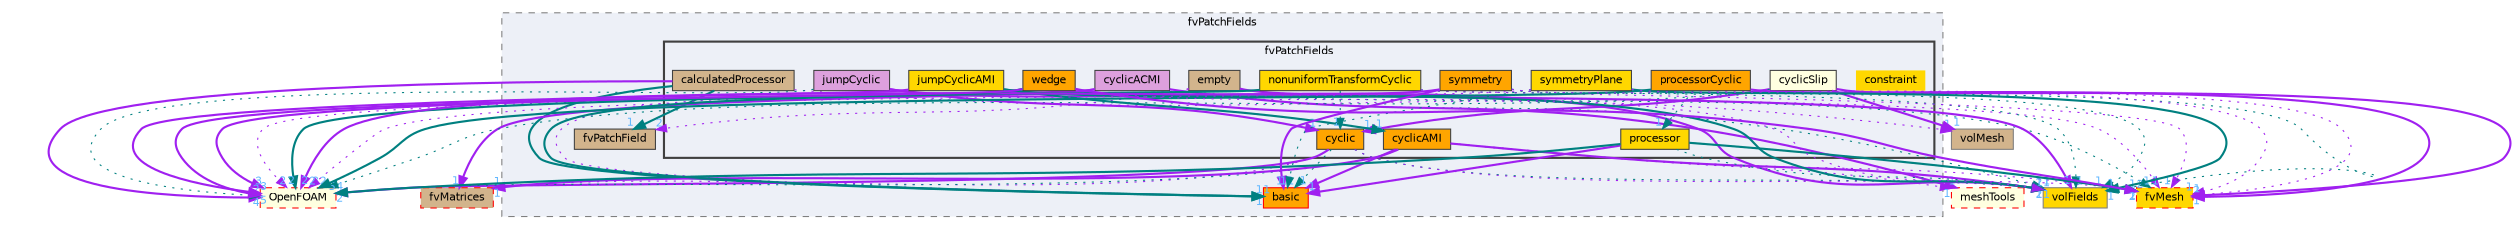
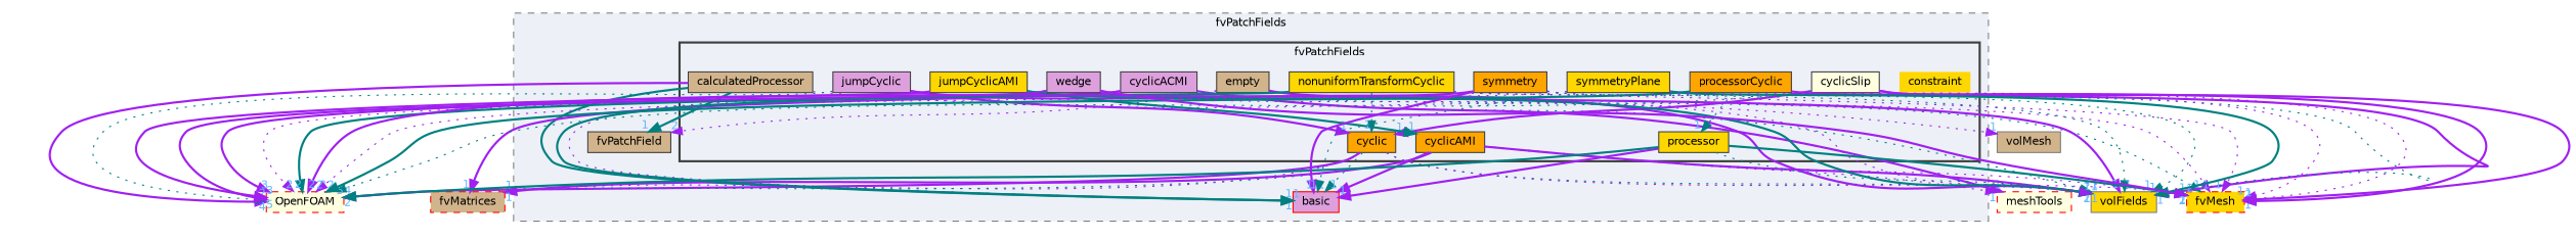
  digraph {
    compound=true
    node [fillcolor=gold fontname=Helvetica fontsize=10 shape=box style=filled color=grey25]
    edge [color=purple fontcolor=steelblue1 fontname=Helvetica fontsize=10 headlabel=1 labeldistance=1.5 labelfontname=Helvetica labelfontsize=10 style=bold]
    n1 [height=0.2 label=constraint shape=plaintext width=0.4 color=""]
    n2 [fillcolor=tan height=0.2 label=calculatedProcessor width=0.4]
    n3 [fillcolor=orange height=0.2 label=cyclic width=0.4]
    n4 [fillcolor=plum height=0.2 label=cyclicACMI width=0.4]
    n5 [fillcolor=orange height=0.2 label=cyclicAMI width=0.4]
    n6 [fillcolor=lightyellow height=0.2 label=cyclicSlip width=0.4]
    n7 [fillcolor=tan height=0.2 label=empty width=0.4]
    n8 [fillcolor=plum height=0.2 label=jumpCyclic width=0.4]
    n9 [height=0.2 label=jumpCyclicAMI width=0.4]
    n10 [height=0.2 label=nonuniformTransformCyclic width=0.4]
    n11 [height=0.2 label=processor width=0.4]
    n12 [fillcolor=orange height=0.2 label=processorCyclic width=0.4]
    n13 [fillcolor=orange height=0.2 label=symmetry width=0.4]
    n14 [height=0.2 label=symmetryPlane width=0.4]
-   n15 [fillcolor=orange height=0.2 label=wedge width=0.4]
-   n16 [color=red fillcolor=orange height=0.2 label=basic width=0.4]
+   n15 [fillcolor=plum height=0.2 label=wedge width=0.4]
+   n16 [color=red fillcolor=plum height=0.2 label=basic width=0.4]
    n17 [fillcolor=tan height=0.2 label=fvPatchField width=0.4]
    n18 [color=grey50 fillcolor=tan height=0.2 label=volMesh width=0.4]
    n19 [color=red fillcolor=lightyellow height=0.2 label=OpenFOAM style="filled,dashed" width=0.4]
    n20 [color=red fillcolor=tan height=0.2 label=fvMatrices style="filled,dashed" width=0.4]
    n21 [color=grey50 height=0.2 label=volFields width=0.4]
    n22 [color=red height=0.2 label=fvMesh style="filled,dashed" width=0.4]
    n23 [color=red fillcolor=lightyellow height=0.2 label=meshTools style="filled,dashed" width=0.4]
    subgraph cluster_1 {
      bgcolor="#edf0f7"
      fontname=Helvetica
      fontsize=10
      label=fvPatchFields
      pencolor=grey50
      style="filled,dashed"
      n16
      n17
      subgraph cluster_2 {
        bgcolor="#edf0f7"
        fontname=Helvetica
        fontsize=10
        label=fvPatchFields
        pencolor=grey25
        style="filled,bold"
        n1
        n2
        n3
        n4
        n5
        n6
        n7
        n8
        n9
        n10
        n11
        n12
        n13
        n14
        n15
      }
    }
    n2 -> n16 [color=teal]
    n2 -> n17 [color=teal]
    n2 -> n18 [style=dotted]
    n2 -> n19 [headlabel=4]
    n3 -> n16 [color=teal style=dotted]
    n3 -> n19 [headlabel=4]
    n3 -> n20 [style=dotted]
    n3 -> n21 [color=teal headlabel=2 style=dotted]
    n3 -> n22 [style=dotted]
    n4 -> n16 [style=dotted]
    n4 -> n19 [headlabel=3]
    n4 -> n20
    n4 -> n21 [color=teal style=dotted]
    n4 -> n22 [color=teal style=dotted]
    n4 -> n23
    n5 -> n16
    n5 -> n19 [color=teal headlabel=2 style=dotted]
    n5 -> n20
    n5 -> n21 [headlabel=2]
    n5 -> n22 [style=dotted]
    n5 -> n23 [style=dotted]
    n6 -> n3
    n6 -> n19 [color=teal headlabel=2 style=dotted]
-   n6 -> n18
+   n6 -> n21
    n6 -> n22
    n7 -> n17 [headlabel=2 style=dotted]
    n7 -> n19 [headlabel=2 style=dotted]
    n7 -> n21
    n7 -> n22 [style=dotted]
    n8 -> n3
    n8 -> n19 [color=teal headlabel=2 style=dotted]
    n8 -> n21
    n9 -> n5 [color=teal]
    n9 -> n19 [headlabel=3]
    n9 -> n21 [color=teal]
    n10 -> n3 [color=teal style=dotted]
    n10 -> n19 [color=teal headlabel=2]
    n10 -> n21 [color=teal style=dotted]
    n10 -> n22 [style=dotted]
    n11 -> n16
    n11 -> n19 [color=teal headlabel=5]
    n11 -> n21 [color=teal style=dotted]
    n11 -> n22 [color=teal headlabel=2]
    n12 -> n11 [color=teal style=dotted]
    n12 -> n19 [color=teal headlabel=3]
    n12 -> n21 [color=teal style=dotted]
    n12 -> n22 [headlabel=2]
    n13 -> n16
    n13 -> n19 [headlabel=2]
    n13 -> n21 [color=teal style=dotted]
    n13 -> n22 [style=dotted]
    n14 -> n16 [color=teal style=dotted]
    n14 -> n19 [headlabel=2 style=dotted]
    n14 -> n21 [color=teal]
    n14 -> n22 [style=dotted]
    n15 -> n16 [color=teal]
    n15 -> n19 [headlabel=5]
    n15 -> n21 [style=dotted]
    n15 -> n22 [headlabel=2]
  }
